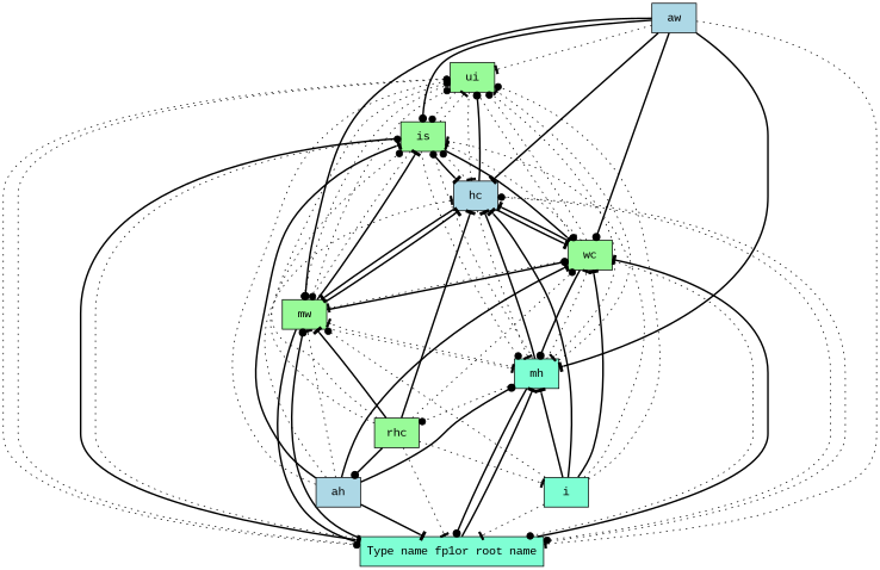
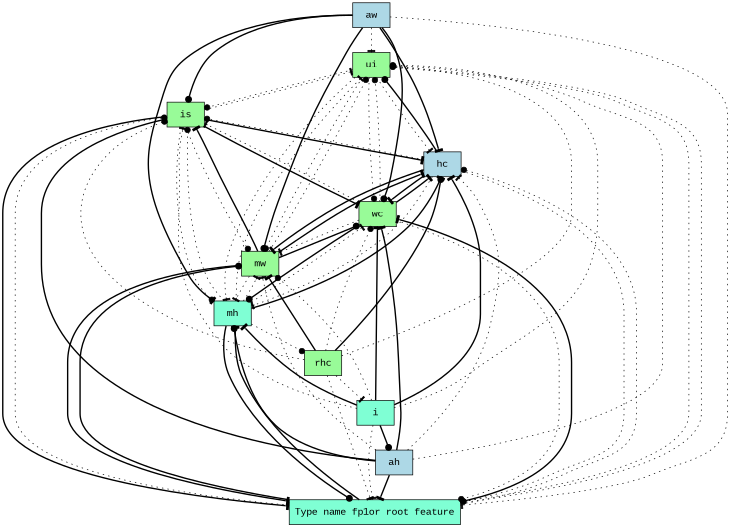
  digraph {
    fontname="Liberation Mono"
    rankdir=TB
    node [fillcolor=palegreen fontname="Liberation Mono" shape=box style=filled]
    edge [arrowhead=tee fontname="Liberation Mono" style=dotted]
    n1 [label=ui]
    n2 [label=is]
-   n3 [fillcolor=aquamarine label="Type name fp1or root name"]
+   n3 [fillcolor=aquamarine label="Type name fp1or root feature"]
    n4 [fillcolor=aquamarine label=mh]
    n5 [label=mw]
    n6 [label=wc]
    n7 [fillcolor=lightblue label=hc]
    n8 [label=rhc]
    n9 [fillcolor=lightblue label=ah]
    n10 [fillcolor=aquamarine label=i]
    n11 [fillcolor=lightblue label=aw]
    n1 -> n2 [arrowhead=dot]
    n1 -> n3 [arrowhead=dot]
    n1 -> n4
    n1 -> n5 [arrowhead=dot]
    n1 -> n6 [arrowhead=dot]
    n1 -> n7
    n2 -> n1
    n2 -> n3 [style=bold]
    n2 -> n4 [arrowhead=dot]
    n2 -> n5 [arrowhead=dot]
    n2 -> n6 [style=bold]
    n2 -> n7 [style=bold]
    n3 -> n1 [arrowhead=dot]
    n3 -> n2 [arrowhead=dot]
    n3 -> n4 [style=bold]
    n3 -> n5 [arrowhead=dot style=bold]
    n3 -> n6 [style=bold]
    n3 -> n7 [arrowhead=dot]
    n4 -> n1
    n4 -> n2 [arrowhead=dot]
    n4 -> n3 [arrowhead=dot style=bold]
    n4 -> n5
    n4 -> n6
    n4 -> n7 [style=bold]
    n4 -> n8 [arrowhead=dot]
    n5 -> n1 [arrowhead=dot]
    n5 -> n2 [style=bold]
    n5 -> n3 [style=bold]
    n5 -> n4
    n5 -> n6 [arrowhead=dot style=bold]
    n5 -> n7 [style=bold]
    n6 -> n1 [arrowhead=dot]
    n6 -> n2
    n6 -> n3 [arrowhead=dot]
    n6 -> n4 [arrowhead=dot style=bold]
    n6 -> n5
    n6 -> n7 [style=bold]
    n7 -> n1 [arrowhead=dot style=bold]
    n7 -> n2 [arrowhead=dot]
    n7 -> n3 [arrowhead=dot]
    n7 -> n4
    n7 -> n5 [style=bold]
    n7 -> n6 [style=bold]
    n8 -> n1 [arrowhead=dot]
    n8 -> n2 [arrowhead=dot]
    n8 -> n3
    n8 -> n5 [style=bold]
    n8 -> n6 [arrowhead=dot]
-   n8 -> n7 [style=bold]
-   n8 -> n9 [arrowhead=dot style=bold]
+   n8 -> n7 [arrowhead=dot style=bold]
+   n10 -> n9 [arrowhead=dot style=bold]
    n8 -> n10
    n9 -> n1 [arrowhead=dot]
    n9 -> n2 [style=bold]
    n9 -> n3 [style=bold]
    n9 -> n4 [arrowhead=dot style=bold]
    n9 -> n5
    n9 -> n6 [style=bold]
    n9 -> n7
    n10 -> n1 [arrowhead=dot]
    n10 -> n2
    n10 -> n3
    n10 -> n4 [style=bold]
    n10 -> n5 [arrowhead=dot]
    n10 -> n6 [style=bold]
    n10 -> n7 [style=bold]
    n11 -> n1
    n11 -> n2 [arrowhead=dot style=bold]
    n11 -> n3
    n11 -> n4 [style=bold]
    n11 -> n5 [arrowhead=dot style=bold]
    n11 -> n6 [arrowhead=dot style=bold]
    n11 -> n7 [style=bold]
  }
